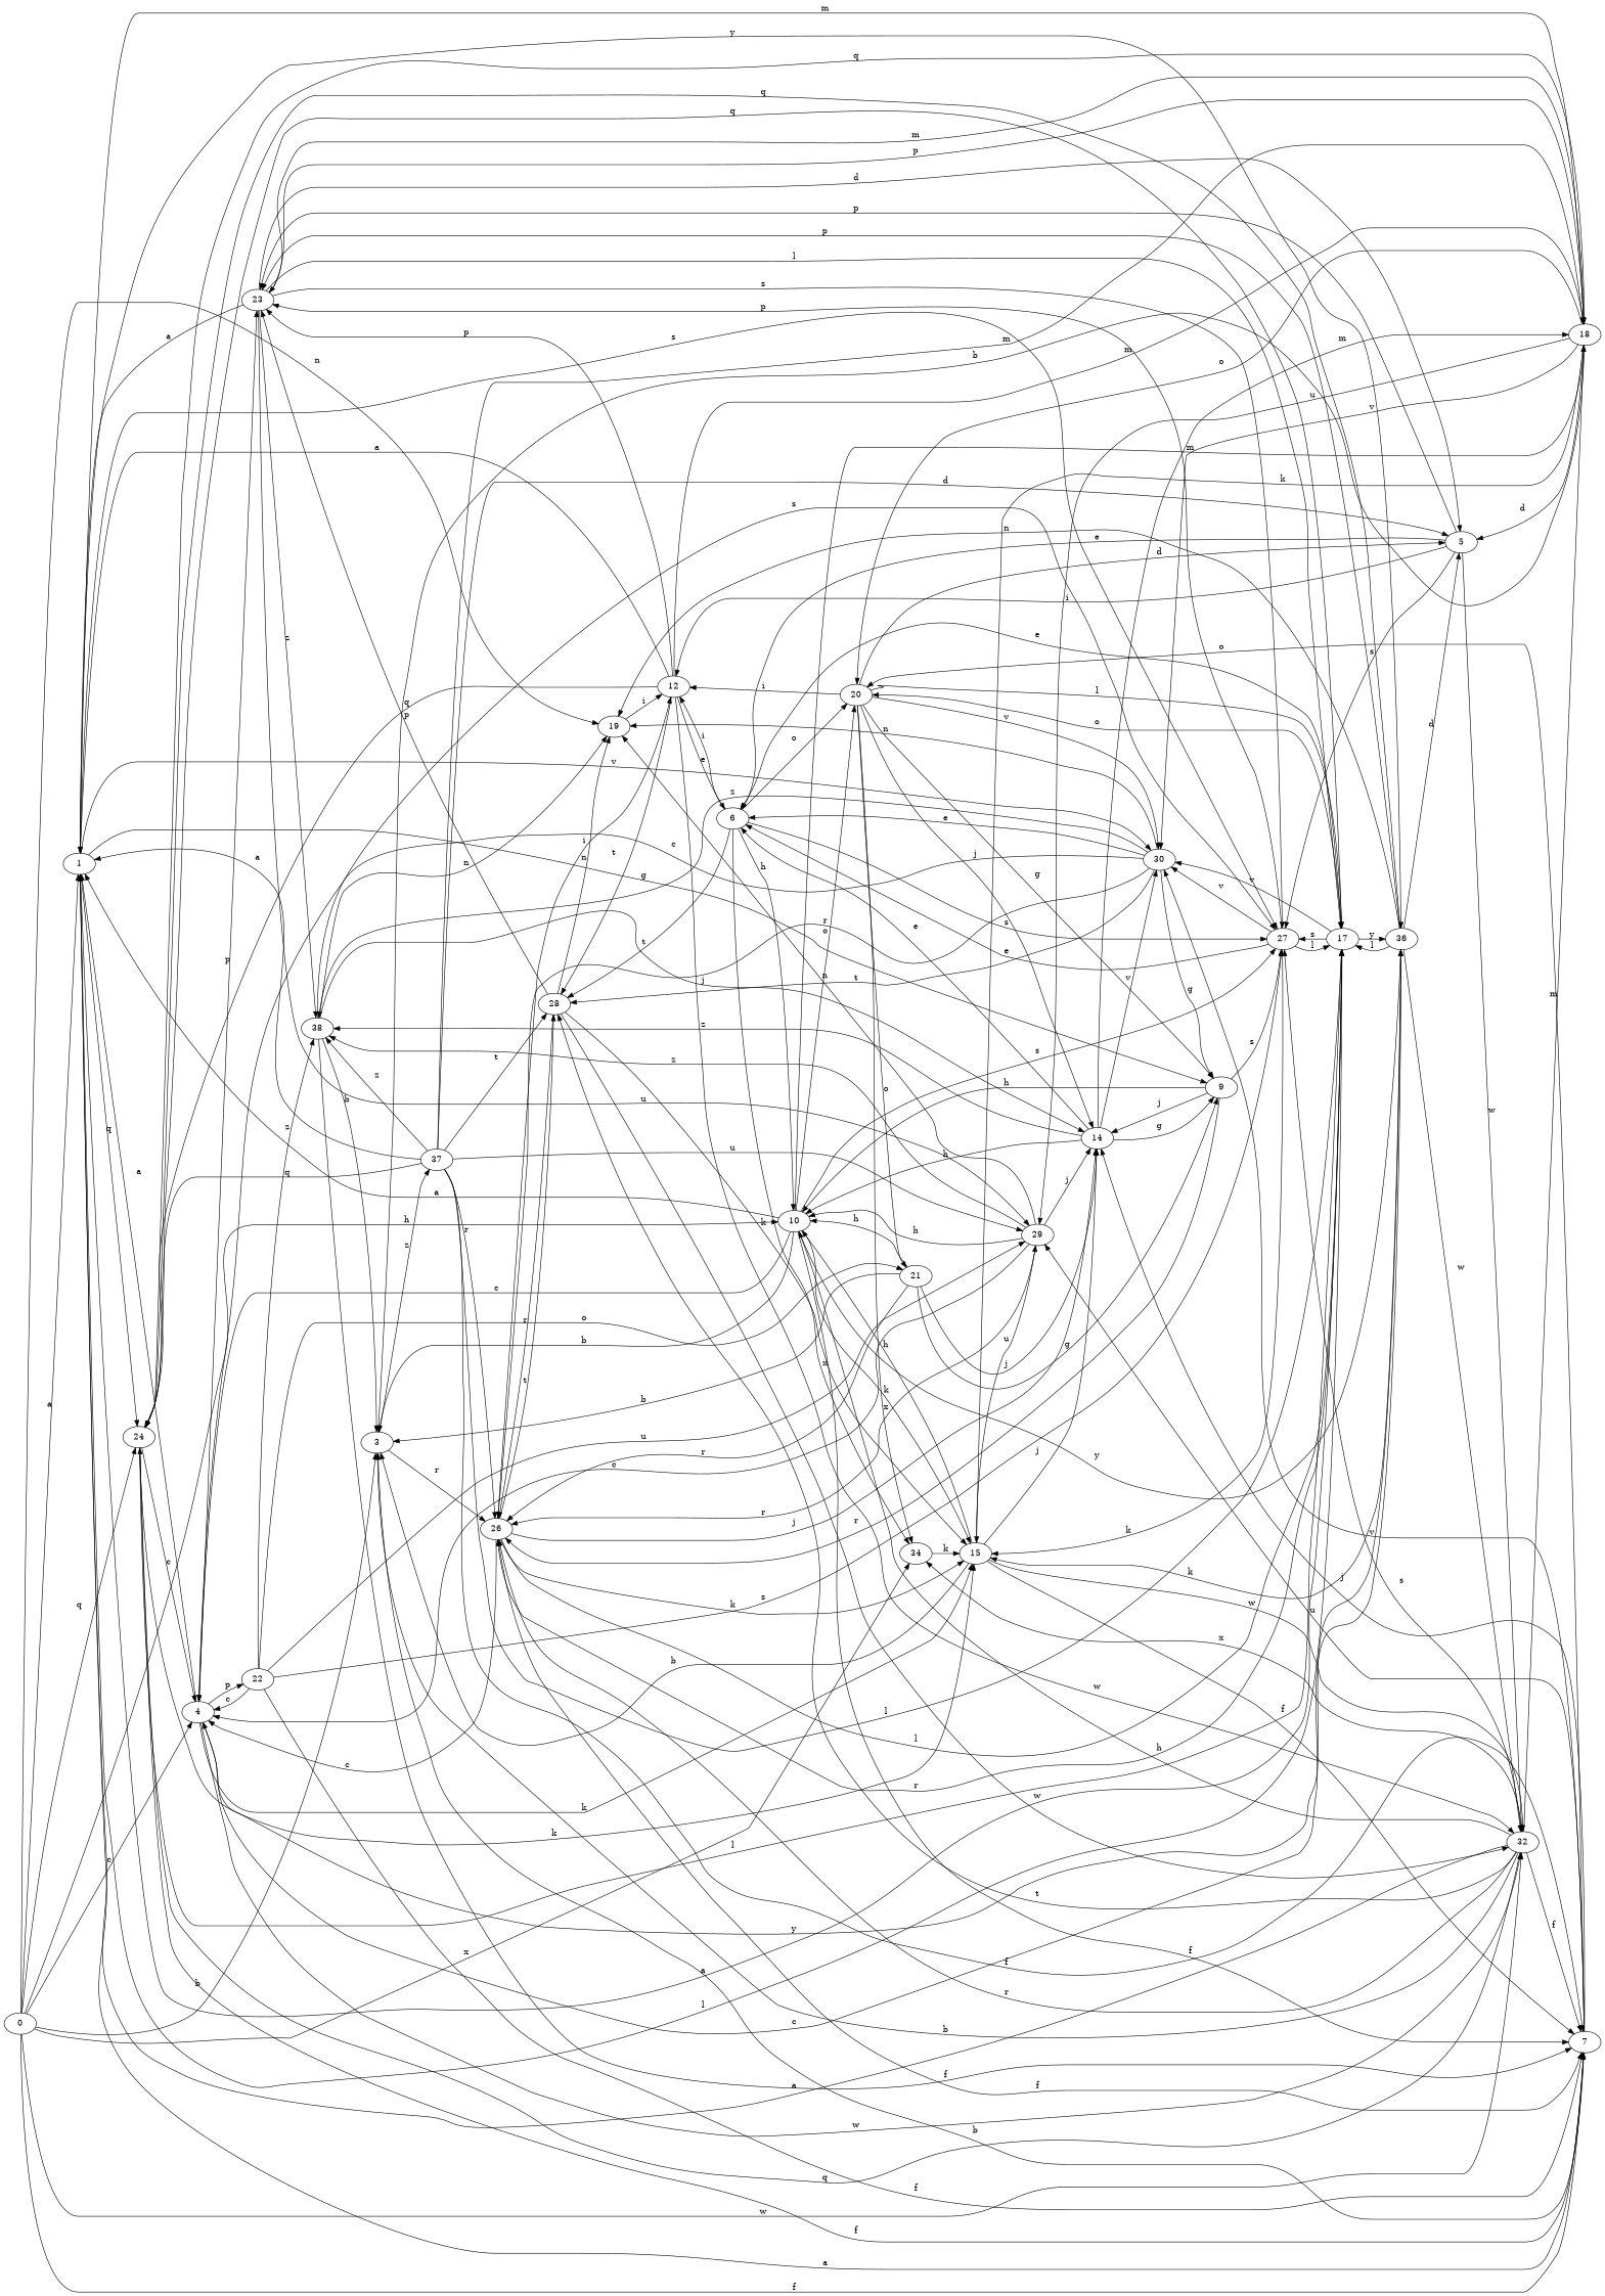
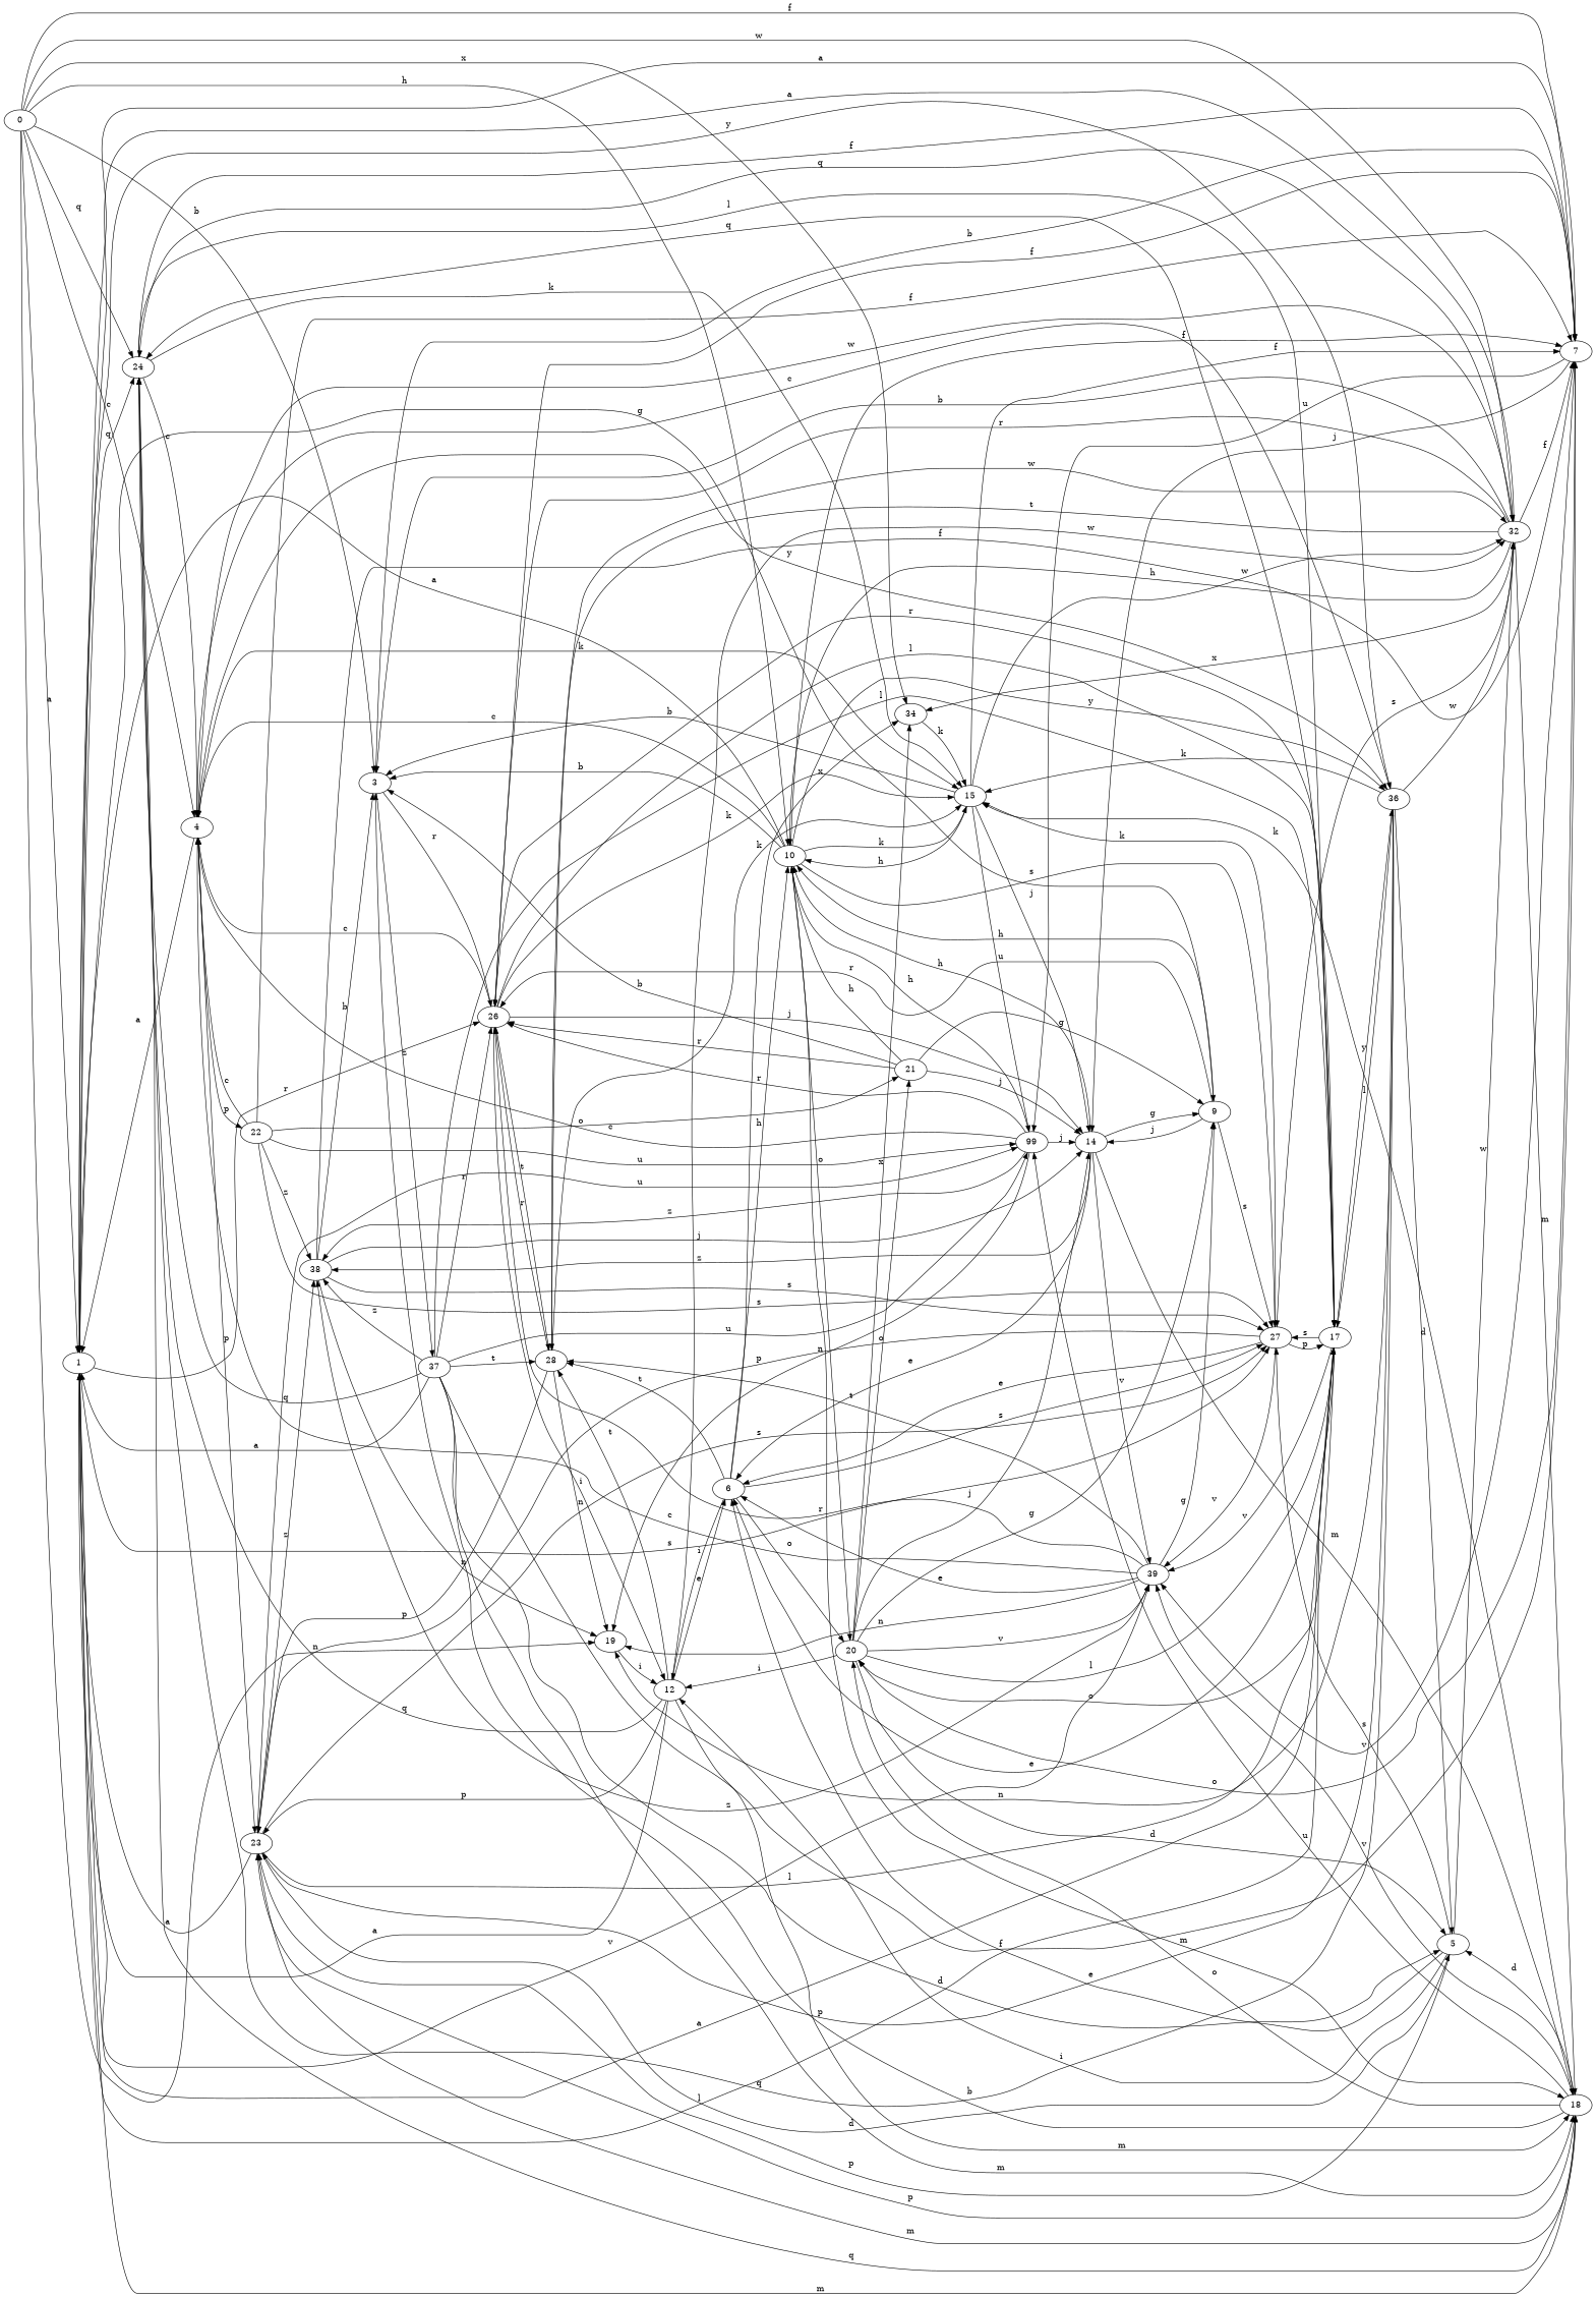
  strict digraph {
    rankdir=LR
    0
    1
    3
    4
    7
    10
    19
    24
    32
    34
    9
    17
    18
    26
    27
-   30
+   30 [label=39]
    36
    37
    15
    22
    23
    20
    14
-   29
+   29 [label=99]
    12
    28
    6
    5
    38
    21
    0 -> 1 [label=a]
    0 -> 3 [label=b]
    0 -> 4 [label=c]
    0 -> 7 [label=f]
    0 -> 10 [label=h]
    0 -> 19 [label=n]
    0 -> 24 [label=q]
    0 -> 32 [label=w]
    0 -> 34 [label=x]
    1 -> 24 [label=q]
    1 -> 9 [label=g]
    1 -> 17 [label=l]
    1 -> 18 [label=m]
+   1 -> 26 [label=r]
    1 -> 27 [label=s]
    1 -> 30 [label=v]
    1 -> 36 [label=y]
    3 -> 26 [label=r]
    3 -> 37 [label=z]
    4 -> 1 [label=a]
    4 -> 32 [label=w]
    4 -> 36 [label=y]
    4 -> 15 [label=k]
    4 -> 22 [label=p]
    4 -> 23 [label=p]
    7 -> 1 [label=a]
    7 -> 3 [label=b]
    7 -> 30 [label=v]
    7 -> 20 [label=o]
    7 -> 14 [label=j]
    7 -> 29 [label=u]
    10 -> 1 [label=a]
    10 -> 3 [label=b]
    10 -> 4 [label=c]
    10 -> 7 [label=f]
    10 -> 18 [label=m]
    10 -> 27 [label=s]
    10 -> 36 [label=y]
    10 -> 15 [label=k]
    10 -> 20 [label=o]
    19 -> 12 [label=i]
    24 -> 4 [label=c]
    24 -> 7 [label=f]
    24 -> 17 [label=l]
    24 -> 15 [label=k]
    32 -> 1 [label=a]
    32 -> 3 [label=b]
    32 -> 7 [label=f]
    32 -> 10 [label=h]
    32 -> 24 [label=q]
    32 -> 34 [label=x]
    32 -> 18 [label=m]
    32 -> 26 [label=r]
    32 -> 27 [label=s]
    32 -> 28 [label=t]
    34 -> 15 [label=k]
    9 -> 10 [label=h]
    9 -> 26 [label=r]
    9 -> 27 [label=s]
    9 -> 14 [label=j]
    17 -> 1 [label=a]
    17 -> 24 [label=q]
    17 -> 26 [label=r]
    17 -> 27 [label=s]
    17 -> 30 [label=v]
    17 -> 36 [label=y]
    17 -> 20 [label=o]
    17 -> 6 [label=e]
    18 -> 3 [label=b]
    18 -> 24 [label=q]
    18 -> 30 [label=v]
    18 -> 15 [label=k]
    18 -> 23 [label=p]
    18 -> 20 [label=o]
    18 -> 29 [label=u]
    18 -> 5 [label=d]
    26 -> 4 [label=c]
    26 -> 7 [label=f]
    26 -> 17 [label=l]
    26 -> 15 [label=k]
    26 -> 14 [label=j]
    26 -> 12 [label=i]
    26 -> 28 [label=t]
-   27 -> 17 [label=l]
+   27 -> 17 [label=p]
    27 -> 30 [label=v]
    27 -> 15 [label=k]
    27 -> 23 [label=p]
    27 -> 6 [label=e]
    30 -> 4 [label=c]
    30 -> 19 [label=n]
    30 -> 9 [label=g]
    30 -> 26 [label=r]
    30 -> 28 [label=t]
    30 -> 6 [label=e]
    30 -> 38 [label=z]
    36 -> 4 [label=c]
    36 -> 19 [label=n]
    36 -> 24 [label=q]
    36 -> 32 [label=w]
    36 -> 17 [label=l]
    36 -> 15 [label=k]
    36 -> 23 [label=p]
    36 -> 5 [label=d]
    37 -> 1 [label=a]
    37 -> 7 [label=f]
    37 -> 24 [label=q]
    37 -> 17 [label=l]
    37 -> 18 [label=m]
    37 -> 26 [label=r]
    37 -> 29 [label=u]
    37 -> 28 [label=t]
    37 -> 5 [label=d]
    37 -> 38 [label=z]
    15 -> 3 [label=b]
    15 -> 7 [label=f]
    15 -> 10 [label=h]
    15 -> 32 [label=w]
    15 -> 14 [label=j]
    15 -> 29 [label=u]
    22 -> 4 [label=c]
    22 -> 7 [label=f]
    22 -> 27 [label=s]
    22 -> 29 [label=u]
    22 -> 38 [label=z]
    22 -> 21 [label=o]
    23 -> 1 [label=a]
    23 -> 17 [label=l]
    23 -> 18 [label=m]
    23 -> 27 [label=s]
    23 -> 29 [label=u]
    23 -> 5 [label=d]
    23 -> 38 [label=z]
    20 -> 34 [label=x]
    20 -> 9 [label=g]
    20 -> 17 [label=l]
    20 -> 30 [label=v]
    20 -> 14 [label=j]
    20 -> 12 [label=i]
    20 -> 5 [label=d]
    20 -> 21 [label=o]
    14 -> 10 [label=h]
    14 -> 9 [label=g]
    14 -> 18 [label=m]
    14 -> 30 [label=v]
    14 -> 6 [label=e]
    14 -> 38 [label=z]
    29 -> 4 [label=c]
    29 -> 10 [label=h]
    29 -> 19 [label=n]
    29 -> 26 [label=r]
    29 -> 14 [label=j]
    29 -> 38 [label=z]
    12 -> 1 [label=a]
    12 -> 24 [label=q]
    12 -> 32 [label=w]
    12 -> 18 [label=m]
    12 -> 23 [label=p]
    12 -> 28 [label=t]
    12 -> 6 [label=e]
    28 -> 19 [label=n]
    28 -> 32 [label=w]
    28 -> 26 [label=r]
    28 -> 15 [label=k]
    28 -> 23 [label=p]
    6 -> 10 [label=h]
    6 -> 34 [label=x]
    6 -> 27 [label=s]
    6 -> 20 [label=o]
    6 -> 12 [label=i]
    6 -> 28 [label=t]
    5 -> 32 [label=w]
    5 -> 27 [label=s]
    5 -> 23 [label=p]
    5 -> 12 [label=i]
    5 -> 6 [label=e]
    38 -> 3 [label=b]
    38 -> 7 [label=f]
    38 -> 19 [label=n]
    38 -> 27 [label=s]
    38 -> 14 [label=j]
    21 -> 3 [label=b]
    21 -> 10 [label=h]
    21 -> 9 [label=g]
    21 -> 26 [label=r]
    21 -> 14 [label=j]
  }
